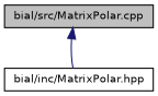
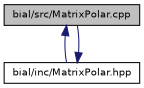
  digraph {
    node [color=black fontname=Helvetica fontsize=10 shape=record style=filled]
    edge [color=midnightblue dir=back fontname=Helvetica fontsize=10 labelfontname=Helvetica labelfontsize=10 style=solid]
    n1 [fillcolor=grey75 fontcolor=black height=0.2 label="bial/src/MatrixPolar.cpp" width=0.4]
    n2 [fillcolor=white height=0.2 label="bial/inc/MatrixPolar.hpp" width=0.4]
    n1 -> n2
+   n2 -> n1
  }
